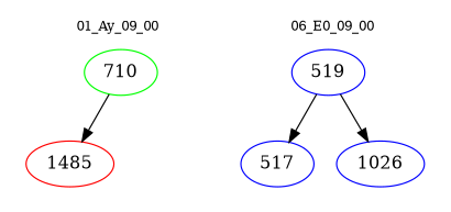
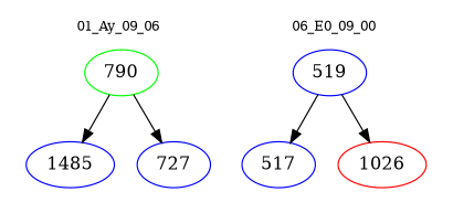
  digraph {
    node [color=blue]
    edge [color=black]
-   n1 [color=green label=710]
-   n2 [color=red label=1485]
+   n1 [color=green label=790]
+   n2 [label=1485]
+   n3 [label=727]
    n4 [label=519]
    n5 [label=517]
-   n6 [label=1026]
+   n6 [color=red label=1026]
    subgraph cluster_1 {
      color=white
      fontsize=10
-     label="01_Ay_09_00"
+     label="01_Ay_09_06"
      n1
      n2
+     n3
    }
    subgraph cluster_2 {
      color=white
      fontsize=10
      label="06_E0_09_00"
      n4
      n5
      n6
    }
    n1 -> n2
+   n1 -> n3
    n4 -> n5
    n4 -> n6
  }
